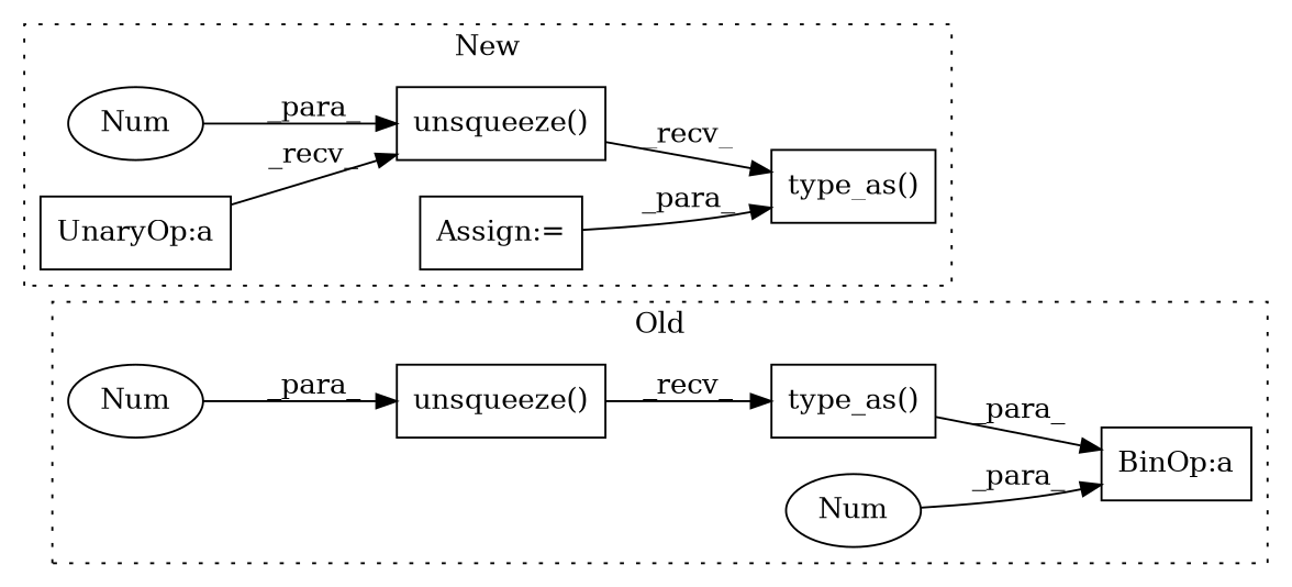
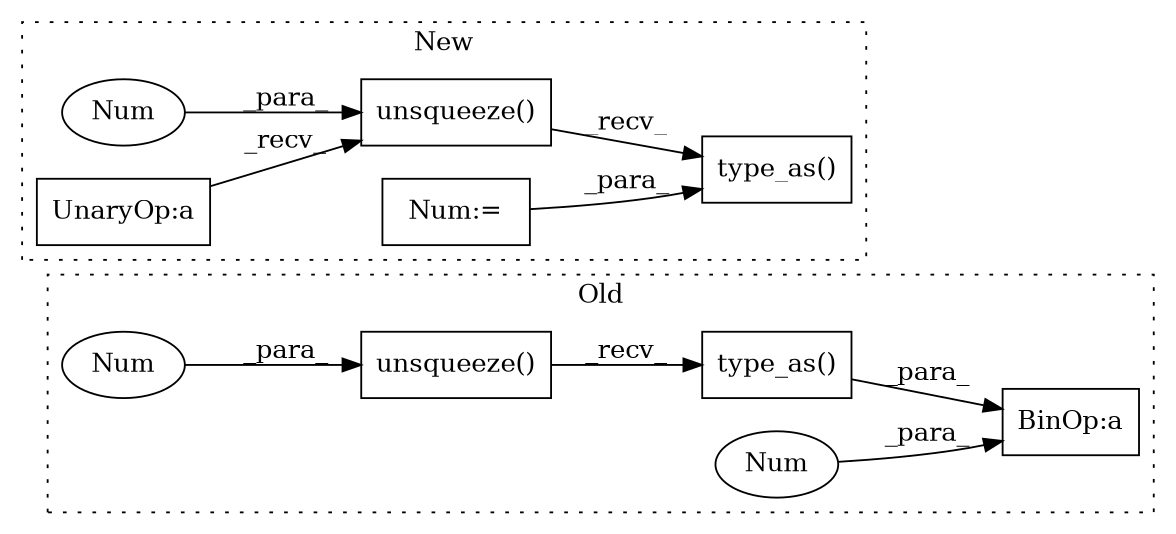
  digraph {
    rankdir=LR
    node [a=75 l=2 shape=box]
    n1 [l="35,1" label="type_as()" s="6308,6344"]
    n2 [l="23,1" label="unsqueeze()" s="6308,6333"]
    n3 [a=76 label=Num s=6331 shape=ellipse]
    n4 [a=82 l=3 label="BinOp:a" s=6305]
    n5 [a=76 l=1 label=Num s=6304 shape=ellipse]
    n6 [l="26,1" label="unsqueeze()" s="6327,6355"]
    n7 [a=76 label=Num s=6353 shape=ellipse]
    n8 [l="38,1" label="type_as()" s="6327,6366"]
    n9 [a=61 l=15 label="UnaryOp:a" s=6327]
-   n10 [a=68 l=3 label="Assign:=" s=6115]
+   n10 [a=68 l=3 label="Num:=" s=6115]
    subgraph cluster_1 {
      label=Old
      style=dotted
      n1
      n2
      n3
      n4
      n5
    }
    subgraph cluster_2 {
      label=New
      style=dotted
      n6
      n7
      n8
      n9
      n10
    }
    n1 -> n4 [label=_para_]
    n2 -> n1 [label=_recv_]
    n3 -> n2 [label=_para_]
    n5 -> n4 [label=_para_]
    n6 -> n8 [label=_recv_]
    n7 -> n6 [label=_para_]
    n9 -> n6 [label=_recv_]
    n10 -> n8 [label=_para_]
  }
